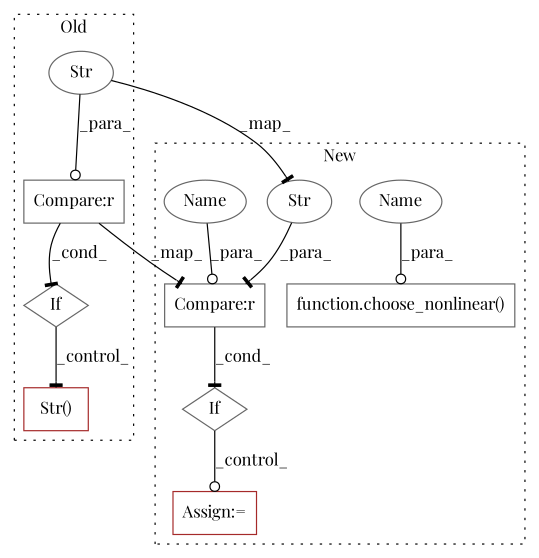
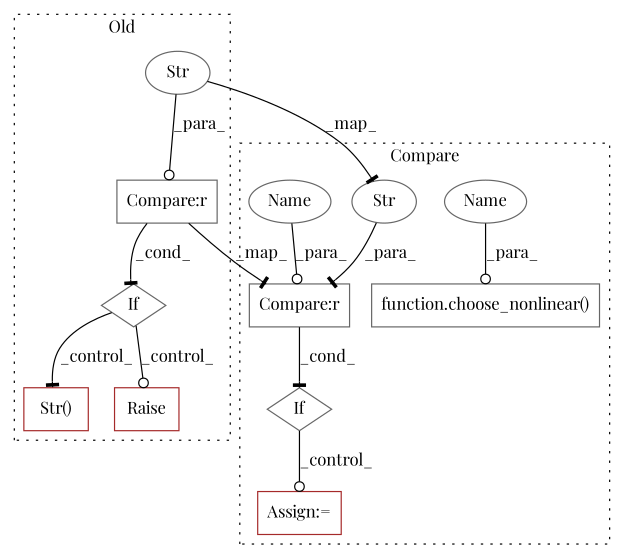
  digraph {
    fontname="Playfair Display"
    node [a=75 color=gray40 fontname="Playfair Display" l=27 s=1455 shape=box]
    edge [arrowhead=tee fontname="Playfair Display"]
    n1 [color=brown l=17 label="Str()" s=1541]
    n2 [a=96 l="0,14" label=If s="1476,1503" shape=diamond]
    n3 [a=40 label="Compare:r" s=1476]
    n4 [a=66 l=9 label=Str s=1494 shape=ellipse]
+   n5 [a=91 color=brown l=6 label=Raise s=1585]
    n6 [l="17,11" label="function.choose_nonlinear()" s="1555,1586"]
    n7 [a=40 label="Compare:r"]
    n8 [a=96 l="3,14" label=If s="1452,1482" shape=diamond]
    n9 [a=66 l=9 label=Str s=1473 shape=ellipse]
    n10 [a=68 color=brown l=3 label="Assign:=" s=1509]
    n11 [a=87 l=14 label=Name s=1572 shape=ellipse]
    n12 [a=87 l=14 label=Name shape=ellipse]
    subgraph cluster_1 {
      label=Old
      style=dotted
      n1
      n2
      n3
      n4
+     n5
    }
    subgraph cluster_2 {
-     label=New
+     label=Compare
      style=dotted
      n6
      n7
      n8
      n9
      n10
      n11
      n12
    }
    n2 -> n1 [label=_control_]
+   n2 -> n5 [arrowhead=odot label=_control_]
    n3 -> n2 [label=_cond_]
    n3 -> n7 [label=_map_]
    n4 -> n3 [arrowhead=odot label=_para_]
    n4 -> n9 [label=_map_]
    n7 -> n8 [label=_cond_]
    n8 -> n10 [arrowhead=odot label=_control_]
    n9 -> n7 [label=_para_]
    n11 -> n6 [arrowhead=odot label=_para_]
    n12 -> n7 [arrowhead=odot label=_para_]
  }
